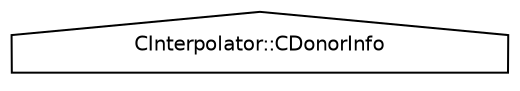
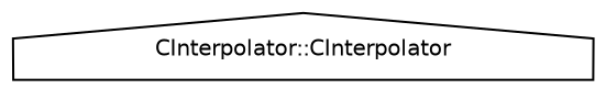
  digraph {
    rankdir=LR
-   n1 [color=black fillcolor=white fontname=Helvetica fontsize=10 height=0.2 label="CInterpolator::CDonorInfo" shape=house style=filled width=0.4]
+   n1 [color=black fillcolor=white fontname=Helvetica fontsize=10 height=0.2 label="CInterpolator::CInterpolator" shape=house style=filled width=0.4]
  }
